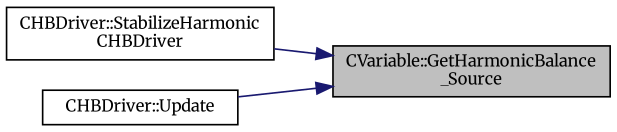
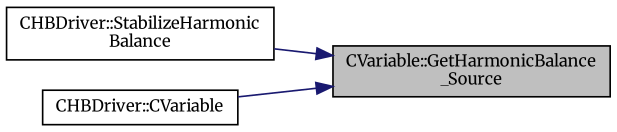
  digraph {
    fontname=Merriweather
    rankdir=RL
    node [color=black fillcolor=white fontname=Merriweather fontsize=10 shape=record style=filled]
    edge [color=midnightblue dir=back fontname=Merriweather fontsize=10 labelfontname=Helvetica labelfontsize=10 style=solid]
    n1 [fillcolor=grey75 fontcolor=black height=0.2 label="CVariable::GetHarmonicBalance\l_Source" width=0.4]
-   n2 [height=0.2 label="CHBDriver::StabilizeHarmonic\lCHBDriver" width=0.4]
-   n3 [height=0.2 label="CHBDriver::Update" width=0.4]
+   n2 [height=0.2 label="CHBDriver::StabilizeHarmonic\lBalance" width=0.4]
+   n3 [height=0.2 label="CHBDriver::CVariable" width=0.4]
    n1 -> n2
    n1 -> n3
  }
